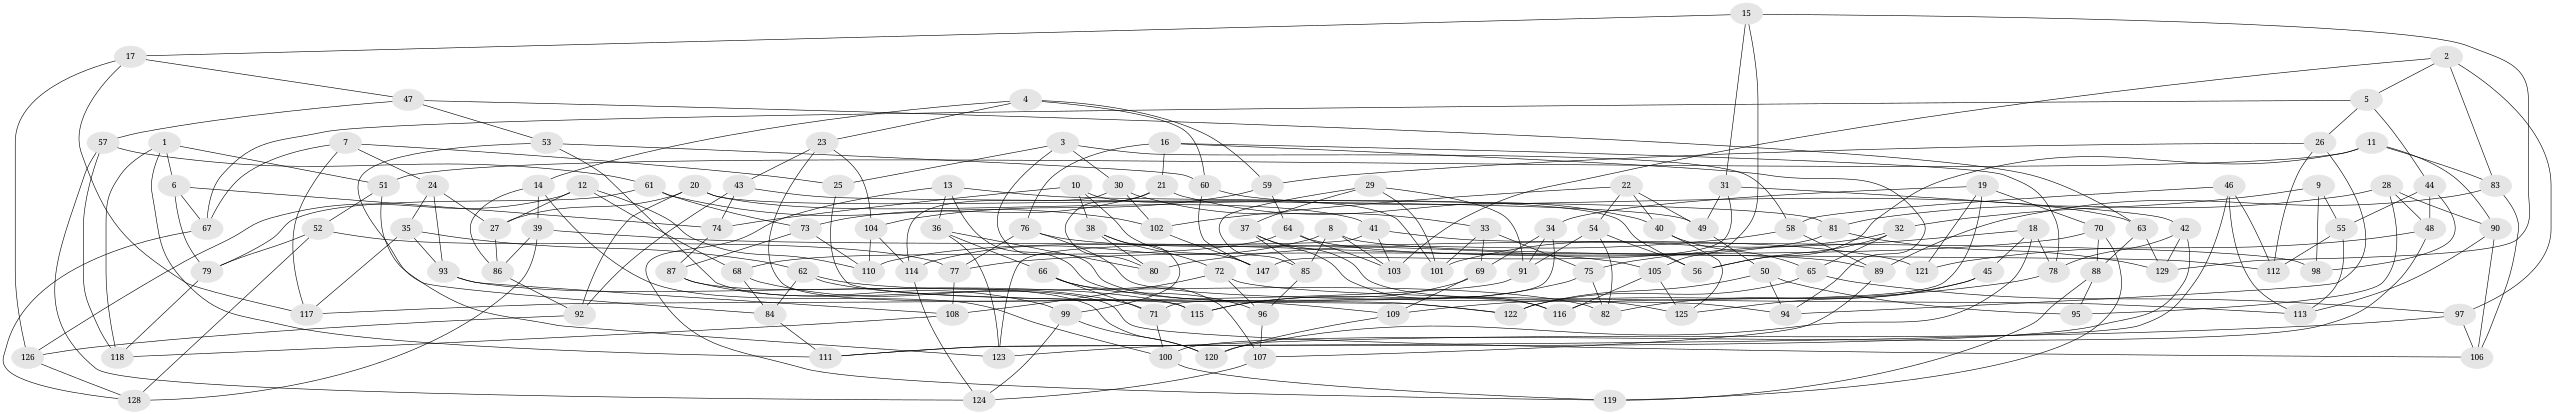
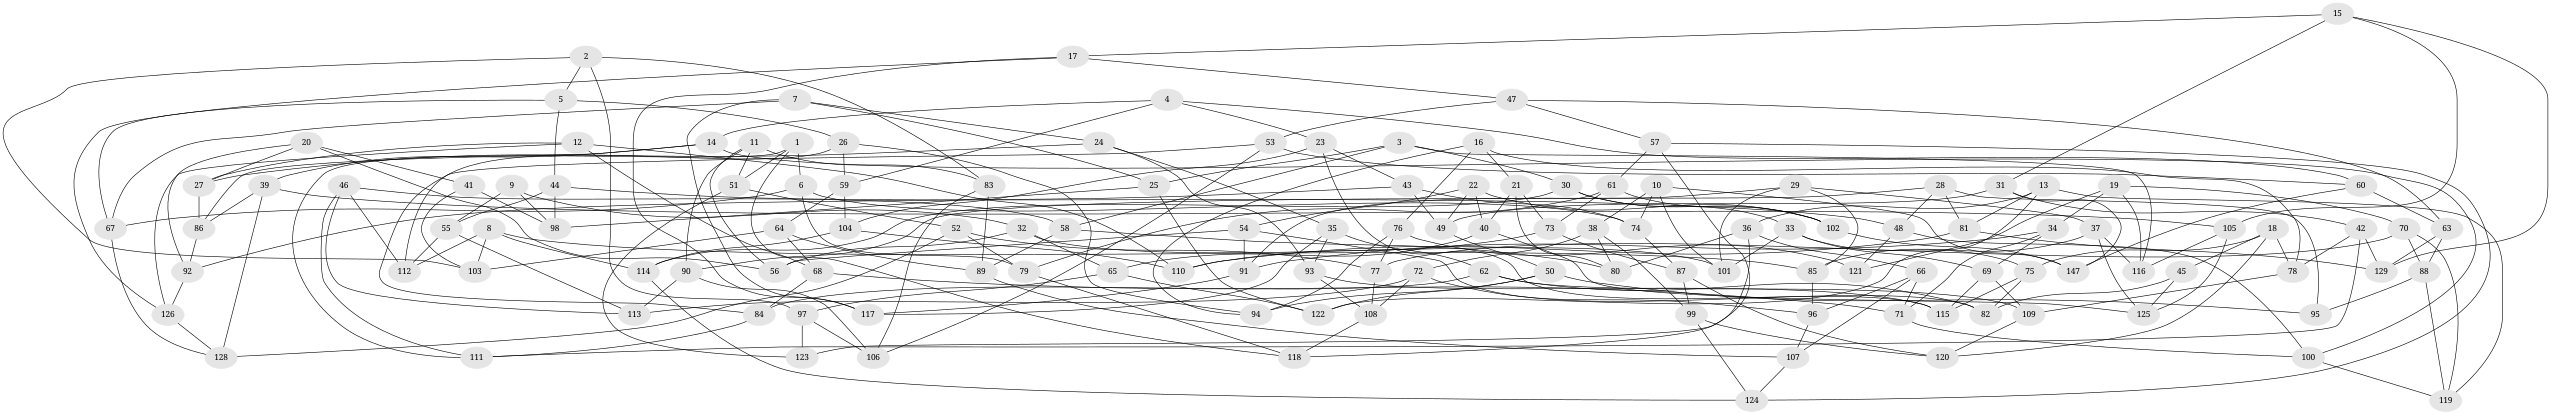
  graph {
    fontname="Noto Serif"
    node [color=gray90 fontname="Noto Serif" style=filled]
    edge [fontname="Noto Serif"]
    1
    6
    51
    111
    118
    67
    74
    79
    123
    52
    2
    5
    83
    97
    103
    26
    44
    106
    89
    3
    25
    30
    58
    116
    98
    122
    114
    102
    33
    80
    4
    14
    23
    59
    60
    39
    86
    100
    43
    104
    115
    64
    n43 [label=147]
    63
    112
    94
    55
    48
    128
    87
    7
    24
    117
    27
    35
    93
    8
    85
    96
    124
    9
    32
    101
    56
    65
    113
    10
    38
    72
    99
    11
    90
    12
    68
    110
    126
    71
    84
    13
    36
    81
    119
    66
    129
    105
    92
    15
    17
    31
    47
    49
    42
    125
    16
    21
    76
    78
    40
    73
    121
    77
    109
    53
    57
    18
    45
    75
    120
    82
    19
    34
    70
    91
    69
    88
    20
    41
    22
    54
    50
    62
    108
    28
    95
    29
    37
    107
    46
    61
    1 -- 6
    1 -- 51
    1 -- 111
    1 -- 118
    6 -- 67
    6 -- 74
    6 -- 79
    51 -- 123
    51 -- 52
    67 -- 128
    74 -- 87
    79 -- 118
    52 -- 79
    52 -- 128
    52 -- 77
    2 -- 5
    2 -- 83
    2 -- 97
    2 -- 103
    5 -- 67
    5 -- 26
    5 -- 44
    83 -- 106
    83 -- 89
    97 -- 123
    97 -- 106
    26 -- 59
    26 -- 112
    26 -- 94
    44 -- 98
    44 -- 55
    44 -- 48
    89 -- 107
    3 -- 25
    3 -- 30
    3 -- 58
    3 -- 116
+   25 -- 98
    25 -- 122
    30 -- 114
    30 -- 102
    30 -- 33
    58 -- 89
    58 -- 80
    114 -- 124
    102 -- n43
    33 -- 101
    33 -- 75
    33 -- 69
    4 -- 14
    4 -- 23
    4 -- 59
    4 -- 60
    14 -- 39
    14 -- 86
    14 -- 100
    23 -- 43
    23 -- 104
    23 -- 115
    59 -- 104
    59 -- 64
    60 -- n43
    60 -- 63
    39 -- 86
    39 -- 128
    39 -- 105
    86 -- 92
    100 -- 119
    43 -- 74
    43 -- 92
    43 -- 49
    104 -- 114
    104 -- 110
    64 -- 103
    64 -- 89
    64 -- 68
    63 -- 129
    63 -- 88
    55 -- 112
    55 -- 113
    48 -- 100
    48 -- 121
    87 -- 99
    87 -- 120
    7 -- 67
    7 -- 25
    7 -- 24
    7 -- 117
    24 -- 27
    24 -- 35
    24 -- 93
    27 -- 86
    35 -- 117
    35 -- 93
    35 -- 62
    93 -- 115
    93 -- 108
    8 -- 103
    8 -- 114
    8 -- 112
    8 -- 85
    85 -- 96
    96 -- 107
    9 -- 98
    9 -- 55
    9 -- 32
    32 -- 101
    32 -- 56
    32 -- 65
    65 -- 97
    65 -- 122
    10 -- 74
    10 -- n43
    10 -- 101
    10 -- 38
    38 -- 80
    38 -- 72
    38 -- 99
    72 -- 96
    72 -- 113
    72 -- 108
    99 -- 124
    99 -- 120
    11 -- 51
    11 -- 83
    11 -- 56
    11 -- 90
    90 -- 106
    90 -- 113
    12 -- 27
    12 -- 68
    12 -- 110
    12 -- 126
    68 -- 71
    68 -- 84
    126 -- 128
    71 -- 100
    84 -- 111
    13 -- 122
    13 -- 36
    13 -- 81
    13 -- 119
    36 -- 123
    36 -- 80
    36 -- 66
    81 -- 110
    81 -- 129
    66 -- 96
    66 -- 71
    66 -- 107
    105 -- 116
    105 -- 125
    92 -- 126
    15 -- 129
    15 -- 105
    15 -- 17
    15 -- 31
    17 -- 117
    17 -- 126
    17 -- 47
    31 -- n43
    31 -- 49
    31 -- 42
    47 -- 63
    47 -- 53
    47 -- 57
    49 -- 50
    42 -- 111
    42 -- 129
    42 -- 78
    16 -- 94
    16 -- 21
    16 -- 76
    16 -- 78
    21 -- 80
    21 -- 40
    21 -- 73
    76 -- 94
    76 -- 121
    76 -- 77
    78 -- 109
    40 -- 65
    40 -- 125
    73 -- 87
    73 -- 110
    77 -- 108
    109 -- 120
    53 -- 106
    53 -- 60
    53 -- 84
    57 -- 118
    57 -- 124
    57 -- 61
    18 -- 78
    18 -- 45
    18 -- 75
    18 -- 120
    45 -- 125
    45 -- 82
    75 -- 115
    75 -- 82
    19 -- 116
    19 -- 121
    19 -- 34
    19 -- 70
    34 -- 71
    34 -- 91
    34 -- 69
    70 -- 119
    70 -- 77
    70 -- 88
    91 -- 117
    69 -- 115
    69 -- 109
    88 -- 119
    88 -- 95
    20 -- 27
    20 -- 56
    20 -- 92
    20 -- 41
-   41 -- 123
    41 -- 103
    41 -- 98
    22 -- 102
    22 -- 49
    22 -- 40
    22 -- 54
    54 -- 56
    54 -- 82
    54 -- 91
    50 -- 122
    50 -- 94
    50 -- 95
    62 -- 84
    62 -- 109
    62 -- 82
    108 -- 118
    28 -- 48
    28 -- 90
    28 -- 81
    28 -- 95
    29 -- 85
    29 -- 101
    29 -- 91
    29 -- 37
    37 -- 116
    37 -- 85
    37 -- 125
    107 -- 124
    46 -- 111
    46 -- 58
    46 -- 112
    46 -- 113
    61 -- 79
    61 -- 102
    61 -- 73
  }
